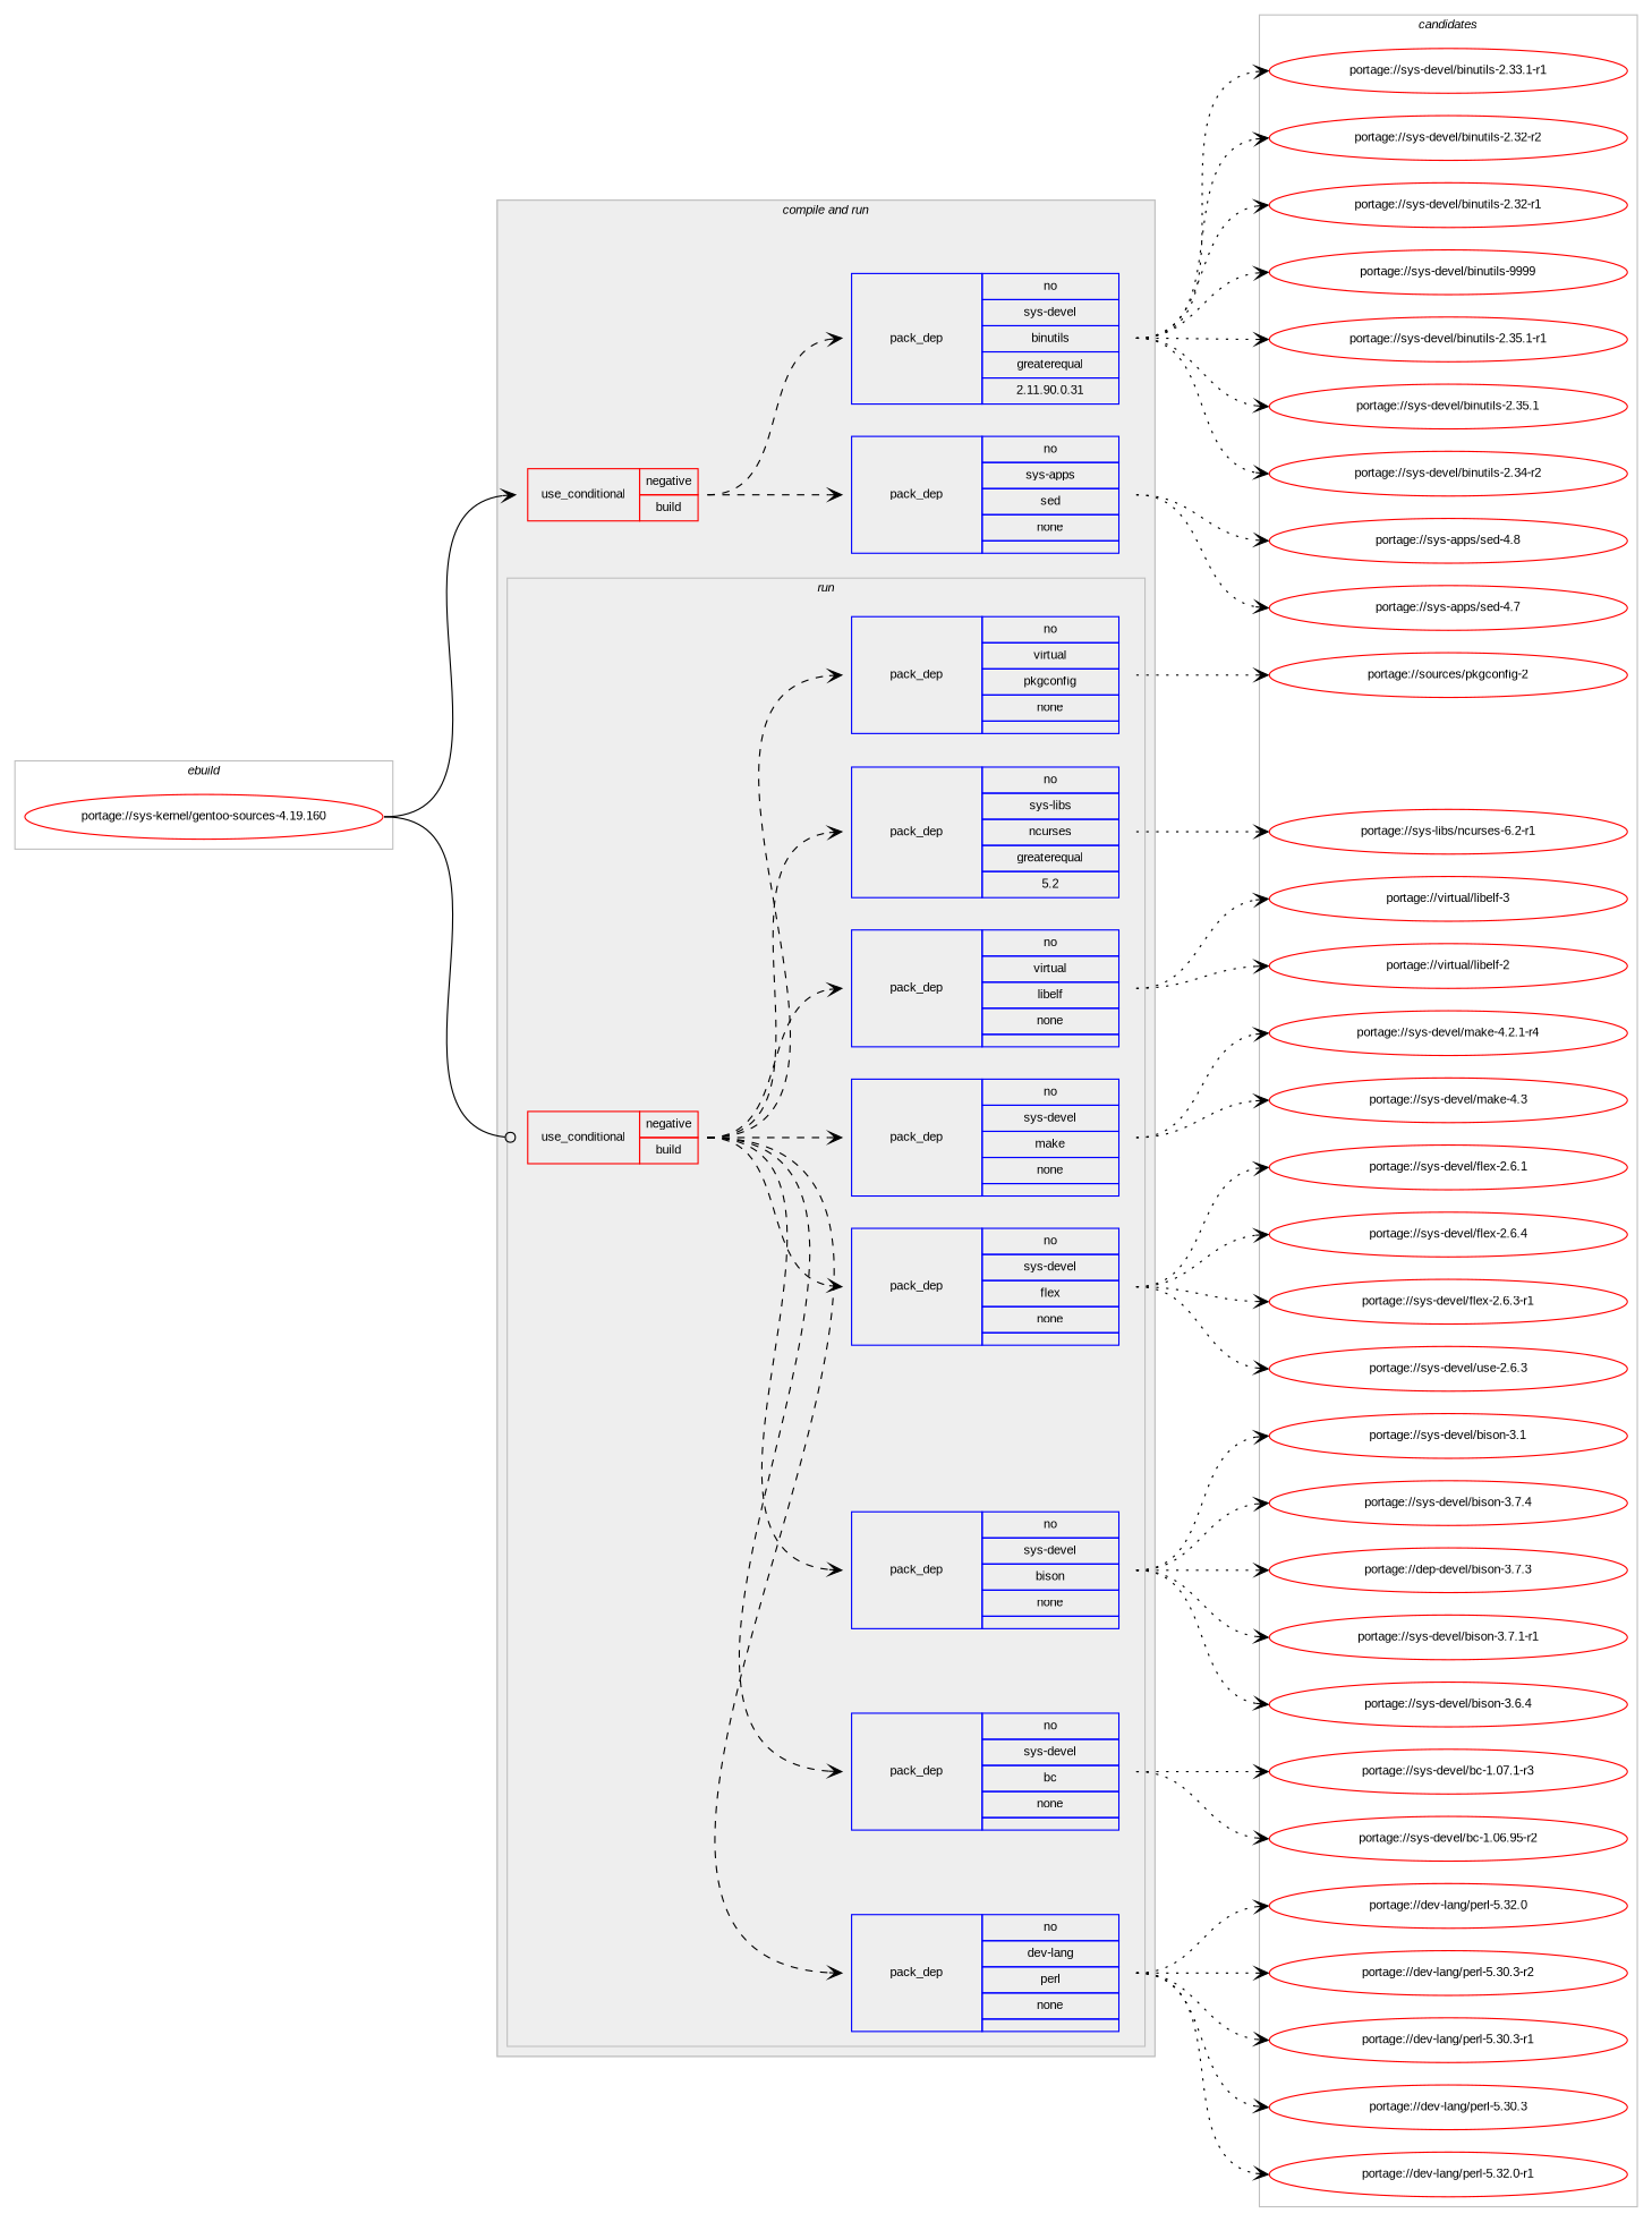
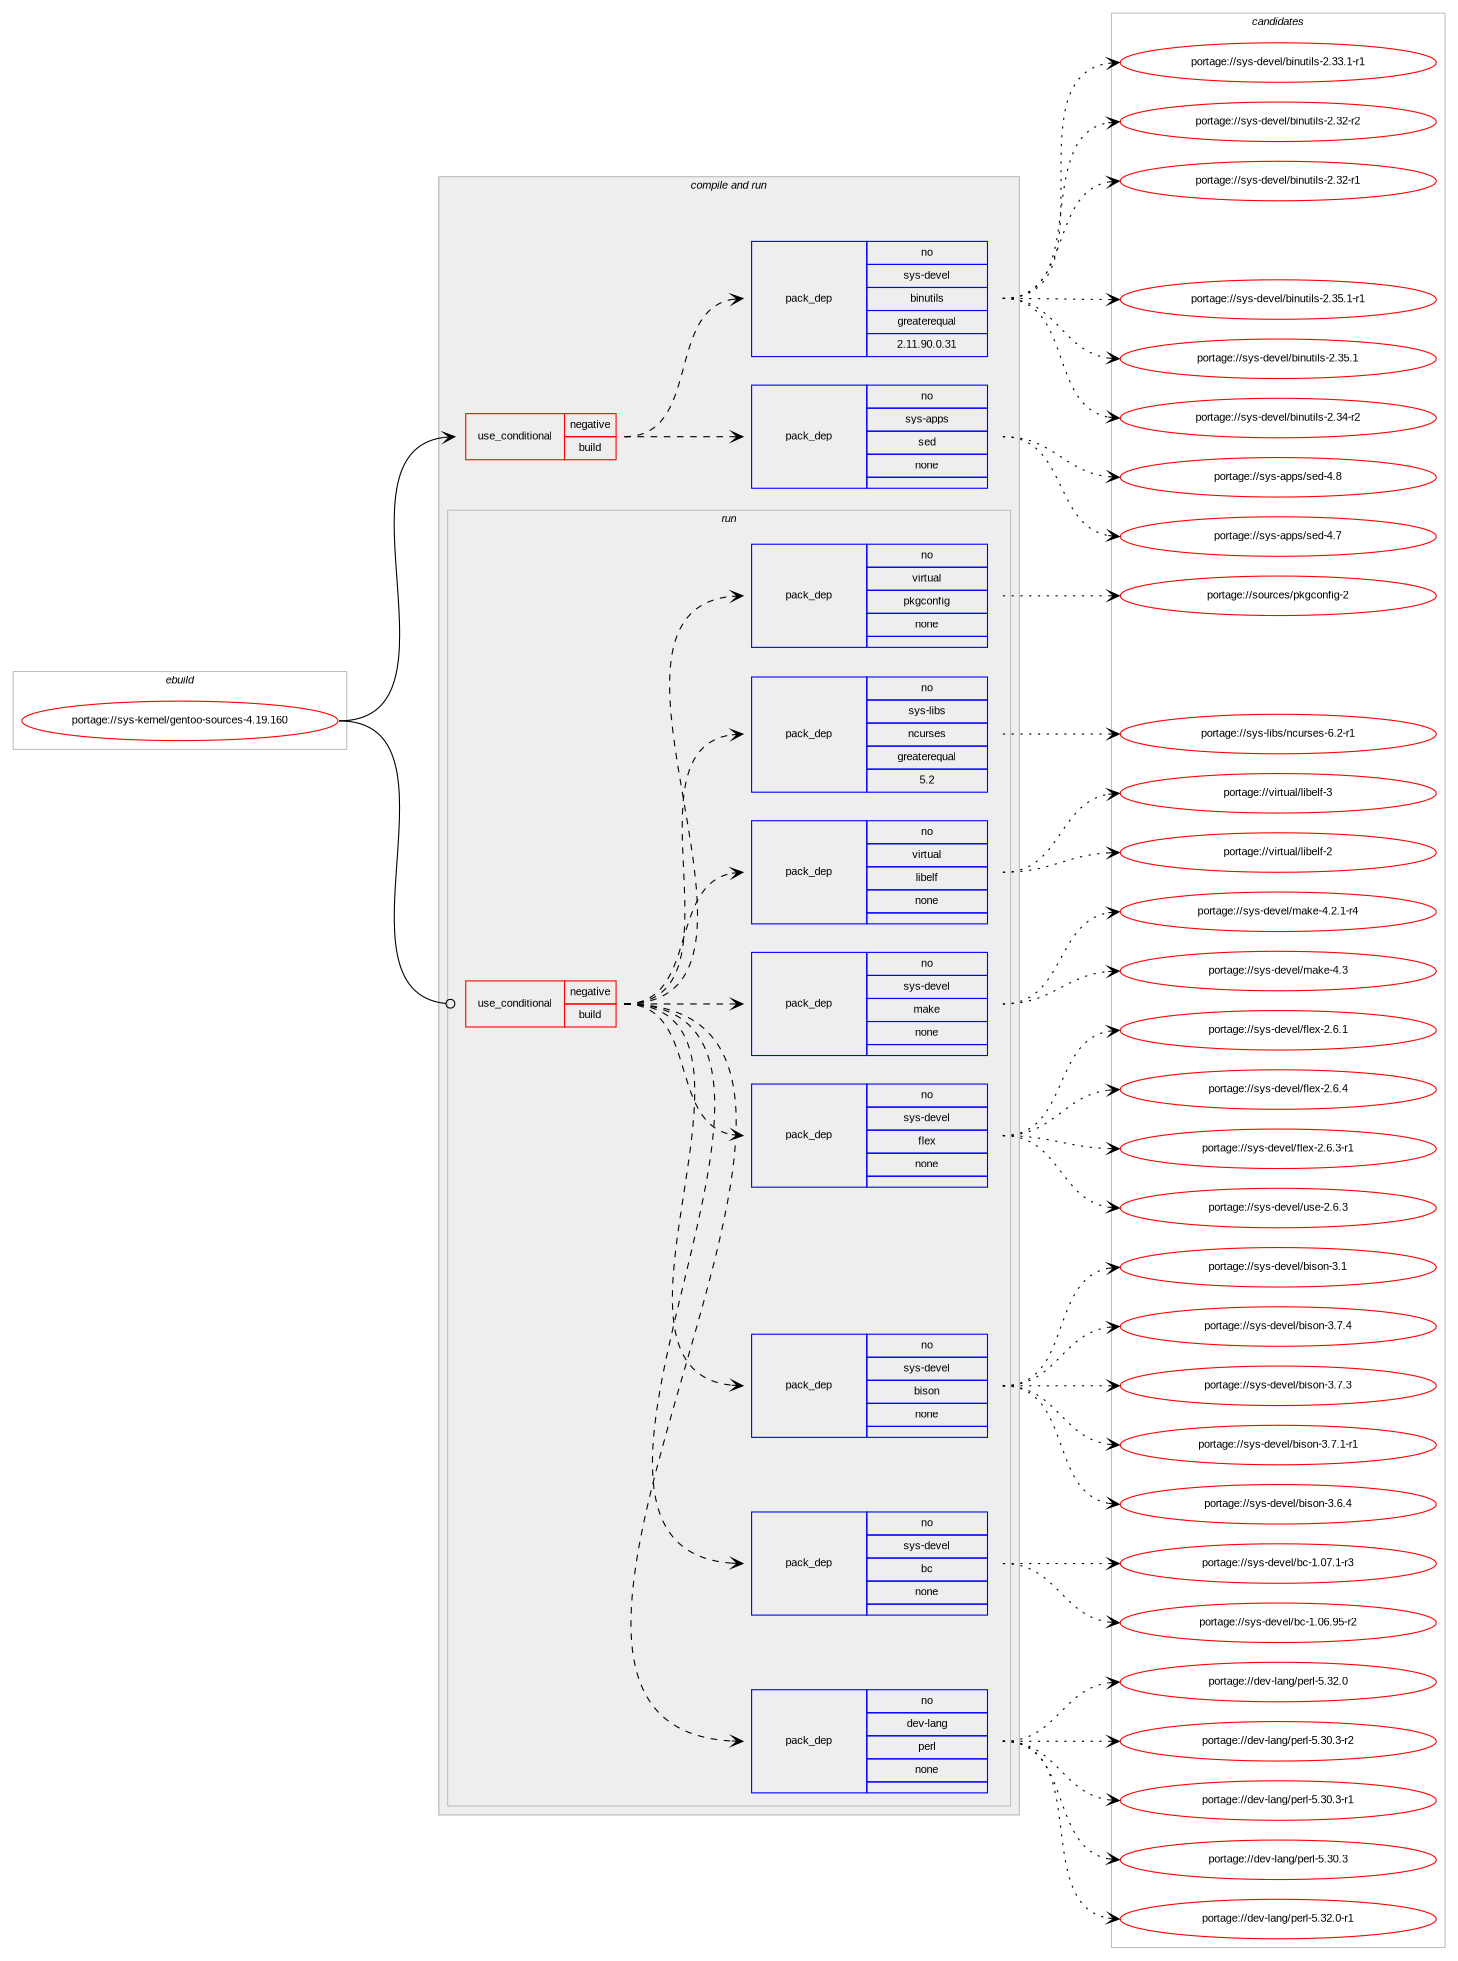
  digraph {
    compound=true
    concentrate=true
    fontname="Liberation Sans"
    fontsize=10
    newrank=true
    rankdir=LR
    ranksep=1.5
    node [color=red fontname="Liberation Sans" fontsize=10]
    edge [arrowhead=vee fontname="Liberation Sans" headport=w style=dotted tailport=e weight=100]
    n1 [label="portage://sys-kernel/gentoo-sources-4.19.160" width=4]
    n2 [color=blue label=<<TABLE BORDER="0" CELLBORDER="1" CELLSPACING="0" CELLPADDING="4" WIDTH="220"><TR><TD ROWSPAN="6" CELLPADDING="30">pack_dep</TD></TR><TR><TD WIDTH="110">no</TD></TR><TR><TD>sys-apps</TD></TR><TR><TD>sed</TD></TR><TR><TD>none</TD></TR><TR><TD></TD></TR></TABLE>> shape=none]
    n3 [color=blue label=<<TABLE BORDER="0" CELLBORDER="1" CELLSPACING="0" CELLPADDING="4" WIDTH="220"><TR><TD ROWSPAN="6" CELLPADDING="30">pack_dep</TD></TR><TR><TD WIDTH="110">no</TD></TR><TR><TD>sys-devel</TD></TR><TR><TD>binutils</TD></TR><TR><TD>greaterequal</TD></TR><TR><TD>2.11.90.0.31</TD></TR></TABLE>> shape=none]
    n4 [label=<<TABLE BORDER="0" CELLBORDER="1" CELLSPACING="0" CELLPADDING="4"><TR><TD ROWSPAN="3" CELLPADDING="10">use_conditional</TD></TR><TR><TD>negative</TD></TR><TR><TD>build</TD></TR></TABLE>> shape=none]
    n5 [color=blue label=<<TABLE BORDER="0" CELLBORDER="1" CELLSPACING="0" CELLPADDING="4" WIDTH="220"><TR><TD ROWSPAN="6" CELLPADDING="30">pack_dep</TD></TR><TR><TD WIDTH="110">no</TD></TR><TR><TD>dev-lang</TD></TR><TR><TD>perl</TD></TR><TR><TD>none</TD></TR><TR><TD></TD></TR></TABLE>> shape=none]
    n6 [color=blue label=<<TABLE BORDER="0" CELLBORDER="1" CELLSPACING="0" CELLPADDING="4" WIDTH="220"><TR><TD ROWSPAN="6" CELLPADDING="30">pack_dep</TD></TR><TR><TD WIDTH="110">no</TD></TR><TR><TD>sys-devel</TD></TR><TR><TD>bc</TD></TR><TR><TD>none</TD></TR><TR><TD></TD></TR></TABLE>> shape=none]
    n7 [color=blue label=<<TABLE BORDER="0" CELLBORDER="1" CELLSPACING="0" CELLPADDING="4" WIDTH="220"><TR><TD ROWSPAN="6" CELLPADDING="30">pack_dep</TD></TR><TR><TD WIDTH="110">no</TD></TR><TR><TD>sys-devel</TD></TR><TR><TD>bison</TD></TR><TR><TD>none</TD></TR><TR><TD></TD></TR></TABLE>> shape=none]
    n8 [color=blue label=<<TABLE BORDER="0" CELLBORDER="1" CELLSPACING="0" CELLPADDING="4" WIDTH="220"><TR><TD ROWSPAN="6" CELLPADDING="30">pack_dep</TD></TR><TR><TD WIDTH="110">no</TD></TR><TR><TD>sys-devel</TD></TR><TR><TD>flex</TD></TR><TR><TD>none</TD></TR><TR><TD></TD></TR></TABLE>> shape=none]
    n9 [color=blue label=<<TABLE BORDER="0" CELLBORDER="1" CELLSPACING="0" CELLPADDING="4" WIDTH="220"><TR><TD ROWSPAN="6" CELLPADDING="30">pack_dep</TD></TR><TR><TD WIDTH="110">no</TD></TR><TR><TD>sys-devel</TD></TR><TR><TD>make</TD></TR><TR><TD>none</TD></TR><TR><TD></TD></TR></TABLE>> shape=none]
    n10 [color=blue label=<<TABLE BORDER="0" CELLBORDER="1" CELLSPACING="0" CELLPADDING="4" WIDTH="220"><TR><TD ROWSPAN="6" CELLPADDING="30">pack_dep</TD></TR><TR><TD WIDTH="110">no</TD></TR><TR><TD>virtual</TD></TR><TR><TD>libelf</TD></TR><TR><TD>none</TD></TR><TR><TD></TD></TR></TABLE>> shape=none]
    n11 [color=blue label=<<TABLE BORDER="0" CELLBORDER="1" CELLSPACING="0" CELLPADDING="4" WIDTH="220"><TR><TD ROWSPAN="6" CELLPADDING="30">pack_dep</TD></TR><TR><TD WIDTH="110">no</TD></TR><TR><TD>sys-libs</TD></TR><TR><TD>ncurses</TD></TR><TR><TD>greaterequal</TD></TR><TR><TD>5.2</TD></TR></TABLE>> shape=none]
    n12 [color=blue label=<<TABLE BORDER="0" CELLBORDER="1" CELLSPACING="0" CELLPADDING="4" WIDTH="220"><TR><TD ROWSPAN="6" CELLPADDING="30">pack_dep</TD></TR><TR><TD WIDTH="110">no</TD></TR><TR><TD>virtual</TD></TR><TR><TD>pkgconfig</TD></TR><TR><TD>none</TD></TR><TR><TD></TD></TR></TABLE>> shape=none]
    n13 [label=<<TABLE BORDER="0" CELLBORDER="1" CELLSPACING="0" CELLPADDING="4"><TR><TD ROWSPAN="3" CELLPADDING="10">use_conditional</TD></TR><TR><TD>negative</TD></TR><TR><TD>build</TD></TR></TABLE>> shape=none]
    n14 [label="portage://sys-apps/sed-4.8" width=4]
    n15 [label="portage://sys-apps/sed-4.7" width=4]
-   n16 [label="portage://sys-devel/binutils-9999" width=4]
    n17 [label="portage://sys-devel/binutils-2.35.1-r1" width=4]
    n18 [label="portage://sys-devel/binutils-2.35.1" width=4]
    n19 [label="portage://sys-devel/binutils-2.34-r2" width=4]
    n20 [label="portage://sys-devel/binutils-2.33.1-r1" width=4]
    n21 [label="portage://sys-devel/binutils-2.32-r2" width=4]
    n22 [label="portage://sys-devel/binutils-2.32-r1" width=4]
    n23 [label="portage://dev-lang/perl-5.32.0-r1" width=4]
    n24 [label="portage://dev-lang/perl-5.32.0" width=4]
    n25 [label="portage://dev-lang/perl-5.30.3-r2" width=4]
    n26 [label="portage://dev-lang/perl-5.30.3-r1" width=4]
    n27 [label="portage://dev-lang/perl-5.30.3" width=4]
    n28 [label="portage://sys-devel/bc-1.07.1-r3" width=4]
    n29 [label="portage://sys-devel/bc-1.06.95-r2" width=4]
    n30 [label="portage://sys-devel/bison-3.7.4" width=4]
-   n31 [label="portage://dep-devel/bison-3.7.3" width=4]
+   n31 [label="portage://sys-devel/bison-3.7.3" width=4]
    n32 [label="portage://sys-devel/bison-3.7.1-r1" width=4]
    n33 [label="portage://sys-devel/bison-3.6.4" width=4]
    n34 [label="portage://sys-devel/bison-3.1" width=4]
    n35 [label="portage://sys-devel/flex-2.6.4" width=4]
    n36 [label="portage://sys-devel/flex-2.6.3-r1" width=4]
    n37 [label="portage://sys-devel/use-2.6.3" width=4]
    n38 [label="portage://sys-devel/flex-2.6.1" width=4]
    n39 [label="portage://sys-devel/make-4.3" width=4]
    n40 [label="portage://sys-devel/make-4.2.1-r4" width=4]
    n41 [label="portage://sys-libs/ncurses-6.2-r1" width=4]
    n42 [label="portage://virtual/libelf-3" width=4]
    n43 [label="portage://virtual/libelf-2" width=4]
    n44 [label="portage://sources/pkgconfig-2" width=4]
    subgraph cluster_1 {
      color=gray
      label=<<i>ebuild</i>>
      rank=same
      n1
    }
    subgraph cluster_2 {
      color=gray
      label=<<i>dependencies</i>>
      subgraph cluster_3 {
        color=gray
        fillcolor="#eeeeee"
        label=<<i>compile</i>>
        style=filled
        subgraph sub_4 {
          color=gray
          fillcolor="#eeeeee"
          label=<<i>compile</i>>
          style=filled
          n4
          subgraph sub_5 {
            color=gray
            fillcolor="#eeeeee"
            label=<<i>compile</i>>
            style=filled
            n2
          }
          subgraph sub_6 {
            color=gray
            fillcolor="#eeeeee"
            label=<<i>compile</i>>
            style=filled
            n3
          }
        }
      }
      subgraph cluster_7 {
        color=gray
        fillcolor="#eeeeee"
        label=<<i>compile and run</i>>
        style=filled
      }
      subgraph cluster_8 {
        color=gray
        fillcolor="#eeeeee"
        label=<<i>run</i>>
        style=filled
        subgraph sub_9 {
          color=gray
          fillcolor="#eeeeee"
          label=<<i>run</i>>
          style=filled
          n13
          subgraph sub_10 {
            color=gray
            fillcolor="#eeeeee"
            label=<<i>run</i>>
            style=filled
            n5
          }
          subgraph sub_11 {
            color=gray
            fillcolor="#eeeeee"
            label=<<i>run</i>>
            style=filled
            n6
          }
          subgraph sub_12 {
            color=gray
            fillcolor="#eeeeee"
            label=<<i>run</i>>
            style=filled
            n7
          }
          subgraph sub_13 {
            color=gray
            fillcolor="#eeeeee"
            label=<<i>run</i>>
            style=filled
            n8
          }
          subgraph sub_14 {
            color=gray
            fillcolor="#eeeeee"
            label=<<i>run</i>>
            style=filled
            n9
          }
          subgraph sub_15 {
            color=gray
            fillcolor="#eeeeee"
            label=<<i>run</i>>
            style=filled
            n10
          }
          subgraph sub_16 {
            color=gray
            fillcolor="#eeeeee"
            label=<<i>run</i>>
            style=filled
            n11
          }
          subgraph sub_17 {
            color=gray
            fillcolor="#eeeeee"
            label=<<i>run</i>>
            style=filled
            n12
          }
        }
      }
    }
    subgraph cluster_18 {
      color=gray
      label=<<i>candidates</i>>
      rank=same
      subgraph sub_19 {
        color=black
        label=<<i>candidates</i>>
        nodesep=1
        rank=same
        n14
        n15
      }
      subgraph sub_20 {
        color=black
        label=<<i>candidates</i>>
        nodesep=1
        rank=same
-       n16
        n17
        n18
        n19
        n20
        n21
        n22
      }
      subgraph sub_21 {
        color=black
        label=<<i>candidates</i>>
        nodesep=1
        rank=same
        n23
        n24
        n25
        n26
        n27
      }
      subgraph sub_22 {
        color=black
        label=<<i>candidates</i>>
        nodesep=1
        rank=same
        n28
        n29
      }
      subgraph sub_23 {
        color=black
        label=<<i>candidates</i>>
        nodesep=1
        rank=same
        n30
        n31
        n32
        n33
        n34
      }
      subgraph sub_24 {
        color=black
        label=<<i>candidates</i>>
        nodesep=1
        rank=same
        n35
        n36
        n37
        n38
      }
      subgraph sub_25 {
        color=black
        label=<<i>candidates</i>>
        nodesep=1
        rank=same
        n39
        n40
      }
      subgraph sub_26 {
        color=black
        label=<<i>candidates</i>>
        nodesep=1
        rank=same
        n41
      }
      subgraph sub_27 {
        color=black
        label=<<i>candidates</i>>
        nodesep=1
        rank=same
        n42
        n43
      }
      subgraph sub_28 {
        color=black
        label=<<i>candidates</i>>
        nodesep=1
        rank=same
        n44
      }
    }
    n1 -> n4 [style=solid weight=20]
    n1 -> n13 [arrowhead=odot style=solid weight=20]
    n2 -> n14
    n2 -> n15
-   n3 -> n16
    n3 -> n17
    n3 -> n18
    n3 -> n19
    n3 -> n20
    n3 -> n21
    n3 -> n22
    n4 -> n2 [style=dashed weight=20]
    n4 -> n3 [style=dashed weight=20]
    n5 -> n23
    n5 -> n24
    n5 -> n25
    n5 -> n26
    n5 -> n27
    n6 -> n28
    n6 -> n29
    n7 -> n30
    n7 -> n31
    n7 -> n32
    n7 -> n33
    n7 -> n34
    n8 -> n35
    n8 -> n36
    n8 -> n37
    n8 -> n38
    n9 -> n39
    n9 -> n40
    n10 -> n42
    n10 -> n43
    n11 -> n41
    n12 -> n44
    n13 -> n5 [style=dashed weight=20]
    n13 -> n6 [style=dashed weight=20]
    n13 -> n7 [style=dashed weight=20]
    n13 -> n8 [style=dashed weight=20]
    n13 -> n9 [style=dashed weight=20]
    n13 -> n10 [style=dashed weight=20]
    n13 -> n11 [style=dashed weight=20]
    n13 -> n12 [style=dashed weight=20]
  }
